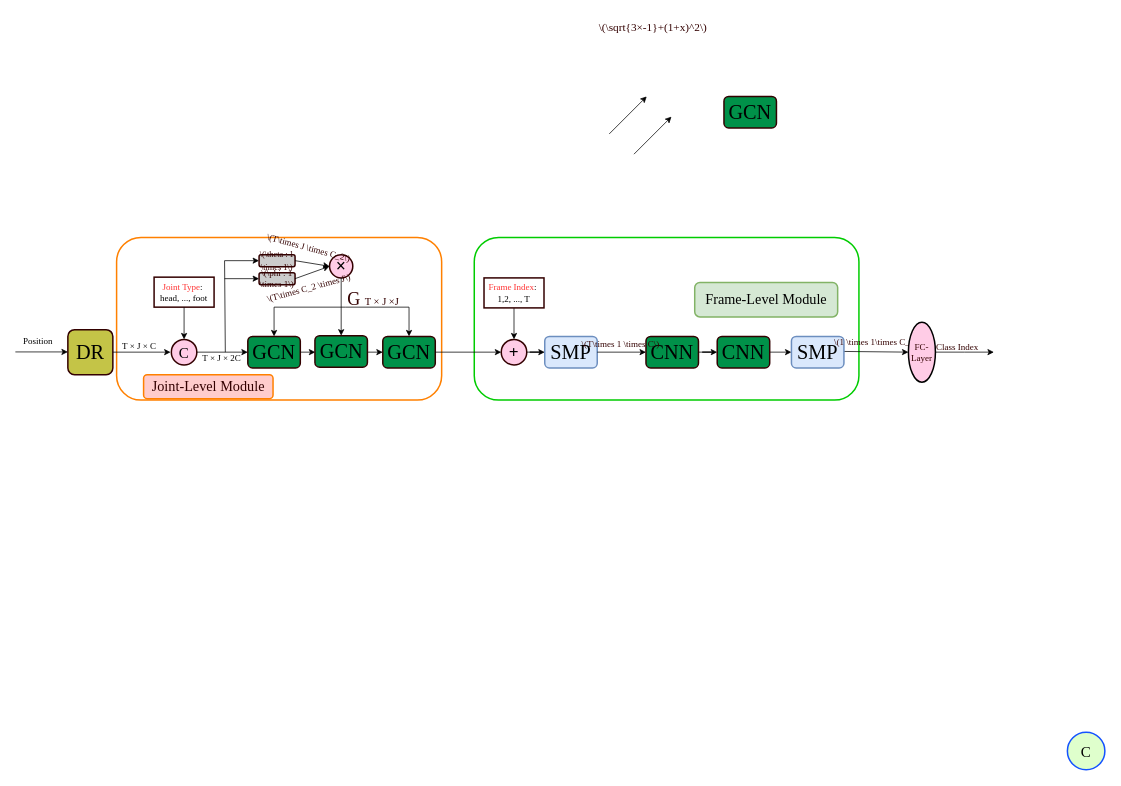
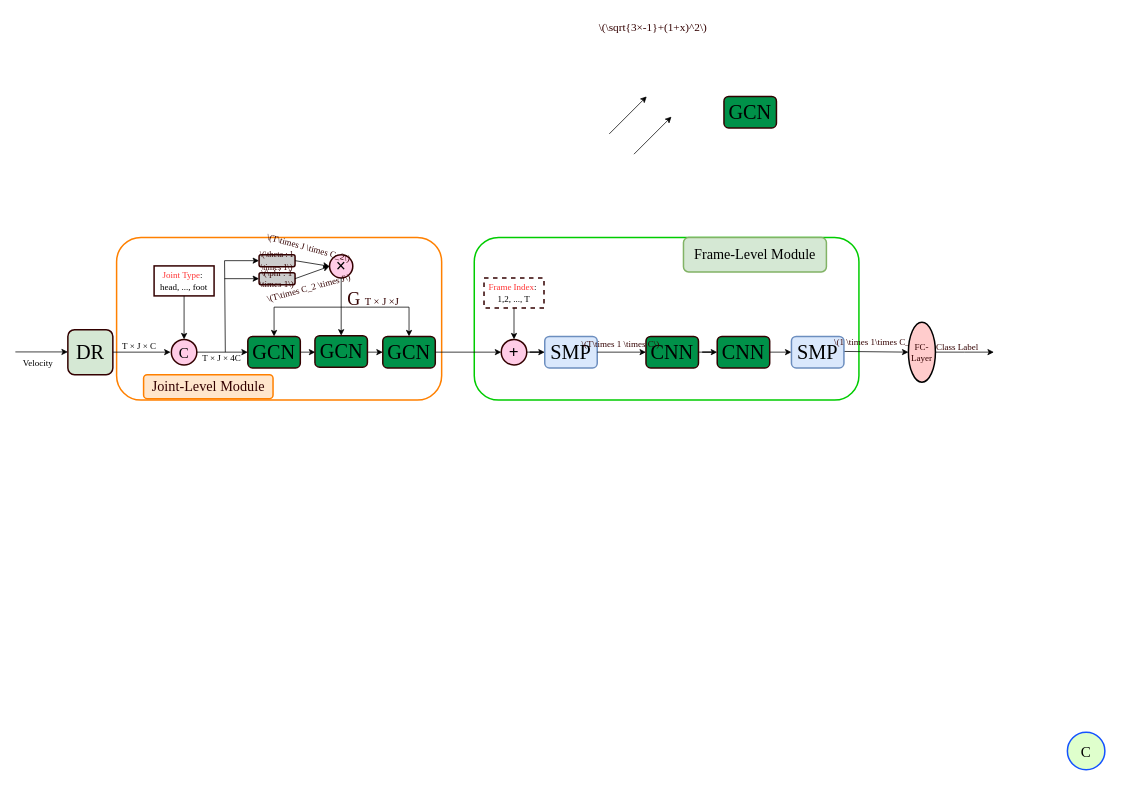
  <mxCell id="0" />
  <mxCell id="1" parent="0" />
  <mxCell id="2" value="&lt;font style=&quot;font-size: 20px;&quot; face=&quot;Times New Roman&quot;&gt;C&lt;/font&gt;" style="ellipse;whiteSpace=wrap;html=1;aspect=fixed;strokeColor=#1453FF;strokeWidth=2;fillColor=#DFFFCC;fontFamily=Times New Roman;fontSize=20;" vertex="1" parent="1"><mxGeometry x="1423" y="976" width="50" height="50" as="geometry" /></mxCell>
  <mxCell id="3" value="\(\sqrt{3×-1}+(1+x)^2\)" style="text;html=1;align=center;verticalAlign=middle;resizable=0;points=[];autosize=1;strokeColor=none;fillColor=none;fontSize=15;fontFamily=Times New Roman;fontColor=#330000;strokeWidth=2;" vertex="1" parent="1"><mxGeometry x="785" y="20" width="170" height="30" as="geometry" /></mxCell>
  <mxCell id="4" value="&lt;font style=&quot;font-size: 27px;&quot;&gt;GCN&lt;/font&gt;" style="rounded=1;whiteSpace=wrap;html=1;strokeColor=#330000;fillColor=#009149;strokeWidth=2;fontFamily=Times New Roman;" vertex="1" parent="1"><mxGeometry x="965" y="128" width="70" height="42" as="geometry" /></mxCell>
  <mxCell id="5" value="" style="endArrow=classic;html=1;rounded=0;fontFamily=Times New Roman;fontSize=23;fontColor=#330000;" edge="1" parent="1"><mxGeometry width="50" height="50" relative="1" as="geometry"><mxPoint x="812" y="178" as="sourcePoint" /><mxPoint x="862" y="128" as="targetPoint" /></mxGeometry></mxCell>
  <mxCell id="6" value="" style="endArrow=classic;html=1;rounded=0;fontFamily=Times New Roman;fontSize=23;fontColor=#330000;" edge="1" parent="1"><mxGeometry width="50" height="50" relative="1" as="geometry"><mxPoint x="845" y="205" as="sourcePoint" /><mxPoint x="895" y="155" as="targetPoint" /></mxGeometry></mxCell>
  <mxCell id="7" value="" style="group" vertex="1" connectable="0" parent="1"><mxGeometry x="20" y="299" width="1305" height="234.0" as="geometry" /></mxCell>
  <mxCell id="8" value="" style="endArrow=classic;html=1;rounded=0;fontFamily=Times New Roman;fontSize=12;fontColor=#330000;entryX=0;entryY=0.5;entryDx=0;entryDy=0;" edge="1" parent="7" target="54"><mxGeometry width="50" height="50" relative="1" as="geometry"><mxPoint x="936" y="170.0" as="sourcePoint" /><mxPoint x="1049" y="189.0" as="targetPoint" /></mxGeometry></mxCell>
  <mxCell id="9" value="" style="rounded=1;whiteSpace=wrap;html=1;strokeColor=#00CC00;strokeWidth=2;fontFamily=Times New Roman;fontSize=12;fontColor=#330000;fillColor=none;" vertex="1" parent="7"><mxGeometry x="612" y="17.0" width="513" height="217" as="geometry" /></mxCell>
  <mxCell id="10" value="" style="rounded=1;whiteSpace=wrap;html=1;strokeColor=#FF8000;strokeWidth=2;fontFamily=Times New Roman;fontSize=12;fontColor=#330000;fillColor=none;" vertex="1" parent="7"><mxGeometry x="135" y="17.01" width="433.5" height="216.99" as="geometry" /></mxCell>
  <mxCell id="11" value="" style="endArrow=classic;html=1;rounded=0;fontFamily=Times New Roman;fontSize=12;fontColor=#330000;entryX=0;entryY=0.5;entryDx=0;entryDy=0;" edge="1" parent="7" target="58"><mxGeometry width="50" height="50" relative="1" as="geometry"><mxPoint x="1098" y="169.02" as="sourcePoint" /><mxPoint x="1217" y="170.01" as="targetPoint" /></mxGeometry></mxCell>
- <mxCell id="12" value="&lt;font style=&quot;font-size: 27px;&quot;&gt;DR&lt;/font&gt;" style="rounded=1;whiteSpace=wrap;html=1;strokeColor=#330000;fillColor=#C4C447;strokeWidth=2;fontFamily=Times New Roman;" vertex="1" parent="7"><mxGeometry x="70" y="140.01" width="60" height="60" as="geometry" /></mxCell>
+ <mxCell id="12" value="&lt;font style=&quot;font-size: 27px;&quot;&gt;DR&lt;/font&gt;" style="rounded=1;whiteSpace=wrap;html=1;strokeColor=#330000;fillColor=#d5e8d4;strokeWidth=2;fontFamily=Times New Roman;" vertex="1" parent="7"><mxGeometry x="70" y="140.01" width="60" height="60" as="geometry" /></mxCell>
  <mxCell id="13" value="" style="endArrow=classic;html=1;rounded=0;" edge="1" parent="7"><mxGeometry width="50" height="50" relative="1" as="geometry"><mxPoint y="169.72" as="sourcePoint" /><mxPoint x="70" y="169.72" as="targetPoint" /></mxGeometry></mxCell>
- <mxCell id="14" value="&lt;font face=&quot;Times New Roman&quot;&gt;Position&lt;/font&gt;" style="text;html=1;align=center;verticalAlign=middle;resizable=0;points=[];autosize=1;strokeColor=none;fillColor=none;strokeWidth=3;" vertex="1" parent="7"><mxGeometry y="140.01" width="60" height="30" as="geometry" /></mxCell>
+ <mxCell id="15" value="&lt;font face=&quot;Times New Roman&quot;&gt;Velocity&lt;/font&gt;" style="text;html=1;align=center;verticalAlign=middle;resizable=0;points=[];autosize=1;strokeColor=none;fillColor=none;strokeWidth=3;" vertex="1" parent="7"><mxGeometry y="170.01" width="60" height="30" as="geometry" /></mxCell>
  <mxCell id="16" value="&lt;font style=&quot;font-size: 20px;&quot; face=&quot;Times New Roman&quot;&gt;C&lt;/font&gt;" style="ellipse;whiteSpace=wrap;html=1;aspect=fixed;strokeColor=#330000;strokeWidth=2;fillColor=#FFCCE6;" vertex="1" parent="7"><mxGeometry x="208" y="153.01" width="34" height="34" as="geometry" /></mxCell>
  <mxCell id="17" value="" style="endArrow=classic;html=1;rounded=0;" edge="1" parent="7"><mxGeometry width="50" height="50" relative="1" as="geometry"><mxPoint x="130" y="170.01" as="sourcePoint" /><mxPoint x="207" y="170.01" as="targetPoint" /></mxGeometry></mxCell>
  <mxCell id="18" value="&lt;font face=&quot;Times New Roman&quot;&gt;T × J × C&lt;br&gt;&amp;nbsp;&lt;/font&gt;" style="text;html=1;align=center;verticalAlign=middle;resizable=0;points=[];autosize=1;strokeColor=none;fillColor=none;strokeWidth=3;" vertex="1" parent="7"><mxGeometry x="130" y="149.01" width="70" height="40" as="geometry" /></mxCell>
  <mxCell id="19" value="" style="endArrow=classic;html=1;rounded=0;fontFamily=Times New Roman;fontSize=20;startArrow=none;exitX=1;exitY=0.5;exitDx=0;exitDy=0;" edge="1" parent="7" source="16"><mxGeometry width="50" height="50" relative="1" as="geometry"><mxPoint x="250" y="170.01" as="sourcePoint" /><mxPoint x="310" y="170.01" as="targetPoint" /></mxGeometry></mxCell>
- <mxCell id="20" value="&lt;font face=&quot;Times New Roman&quot;&gt;T × J × 2C&lt;br&gt;&amp;nbsp;&lt;/font&gt;" style="text;html=1;align=center;verticalAlign=middle;resizable=0;points=[];autosize=1;strokeColor=none;fillColor=none;strokeWidth=3;" vertex="1" parent="7"><mxGeometry x="240" y="165.01" width="70" height="40" as="geometry" /></mxCell>
- <mxCell id="21" value="&lt;font color=&quot;#ff3333&quot;&gt;Joint Type&lt;/font&gt;:&amp;nbsp;&lt;br&gt;head, ..., foot" style="rounded=0;whiteSpace=wrap;html=1;strokeColor=#330000;strokeWidth=2;fontFamily=Times New Roman;fontSize=12;fillColor=#FFFFFF;" vertex="1" parent="7"><mxGeometry x="185" y="70.01" width="80" height="40" as="geometry" /></mxCell>
+ <mxCell id="20" value="&lt;font face=&quot;Times New Roman&quot;&gt;T × J × 4C&lt;br&gt;&amp;nbsp;&lt;/font&gt;" style="text;html=1;align=center;verticalAlign=middle;resizable=0;points=[];autosize=1;strokeColor=none;fillColor=none;strokeWidth=3;" vertex="1" parent="7"><mxGeometry x="240" y="165.01" width="70" height="40" as="geometry" /></mxCell>
+ <mxCell id="21" value="&lt;font color=&quot;#ff3333&quot;&gt;Joint Type&lt;/font&gt;:&amp;nbsp;&lt;br&gt;head, ..., foot" style="rounded=0;whiteSpace=wrap;html=1;strokeColor=#330000;strokeWidth=2;fontFamily=Times New Roman;fontSize=12;fillColor=#FFFFFF;" vertex="1" parent="7"><mxGeometry x="185" y="55.01" width="80" height="40" as="geometry" /></mxCell>
  <mxCell id="22" value="" style="endArrow=classic;html=1;rounded=0;fontFamily=Times New Roman;fontSize=12;fontColor=#FF3333;exitX=0.5;exitY=1;exitDx=0;exitDy=0;entryX=0.5;entryY=0;entryDx=0;entryDy=0;" edge="1" parent="7" source="21" target="16"><mxGeometry width="50" height="50" relative="1" as="geometry"><mxPoint x="100" y="120.01" as="sourcePoint" /><mxPoint x="150" y="70.01" as="targetPoint" /></mxGeometry></mxCell>
  <mxCell id="23" value="&lt;font style=&quot;font-size: 27px;&quot;&gt;GCN&lt;/font&gt;" style="rounded=1;whiteSpace=wrap;html=1;strokeColor=#330000;fillColor=#009149;strokeWidth=2;fontFamily=Times New Roman;" vertex="1" parent="7"><mxGeometry x="310" y="149.01" width="70" height="42" as="geometry" /></mxCell>
  <mxCell id="24" value="" style="endArrow=classic;html=1;rounded=0;fontFamily=Times New Roman;fontSize=12;fontColor=#FF3333;exitX=1;exitY=0.5;exitDx=0;exitDy=0;entryX=0;entryY=0.5;entryDx=0;entryDy=0;" edge="1" parent="7" source="23"><mxGeometry width="50" height="50" relative="1" as="geometry"><mxPoint x="310" y="280.01" as="sourcePoint" /><mxPoint x="400" y="170.01" as="targetPoint" /></mxGeometry></mxCell>
  <mxCell id="25" value="" style="endArrow=classic;html=1;rounded=0;fontFamily=Times New Roman;fontSize=12;fontColor=#FF3333;exitX=1;exitY=0.5;exitDx=0;exitDy=0;entryX=0;entryY=0.5;entryDx=0;entryDy=0;" edge="1" parent="7"><mxGeometry width="50" height="50" relative="1" as="geometry"><mxPoint x="470" y="170.01" as="sourcePoint" /><mxPoint x="490" y="170.01" as="targetPoint" /></mxGeometry></mxCell>
  <mxCell id="26" value="&lt;font size=&quot;1&quot; face=&quot;Times New Roman&quot;&gt;&lt;b style=&quot;font-size: 24px;&quot;&gt;×&lt;/b&gt;&lt;/font&gt;" style="ellipse;whiteSpace=wrap;html=1;aspect=fixed;strokeColor=#330000;strokeWidth=2;fillColor=#FFCCE6;" vertex="1" parent="7"><mxGeometry x="419" y="40.01" width="31" height="31" as="geometry" /></mxCell>
  <mxCell id="27" value="" style="endArrow=classic;html=1;rounded=0;fontFamily=Times New Roman;fontSize=24;fontColor=#FF3333;entryX=0.5;entryY=0;entryDx=0;entryDy=0;" edge="1" parent="7" target="23"><mxGeometry width="50" height="50" relative="1" as="geometry"><mxPoint x="440" y="110.01" as="sourcePoint" /><mxPoint x="280" y="130.01" as="targetPoint" /><Array as="points"><mxPoint x="345" y="110.01" /></Array></mxGeometry></mxCell>
  <mxCell id="28" value="" style="endArrow=classic;html=1;rounded=0;fontFamily=Times New Roman;fontSize=24;fontColor=#FF3333;entryX=0.5;entryY=0;entryDx=0;entryDy=0;" edge="1" parent="7" target="41"><mxGeometry width="50" height="50" relative="1" as="geometry"><mxPoint x="440" y="110.01" as="sourcePoint" /><mxPoint x="525" y="140.01" as="targetPoint" /><Array as="points"><mxPoint x="525" y="110.01" /></Array></mxGeometry></mxCell>
  <mxCell id="29" value="G &lt;font style=&quot;font-size: 14px;&quot;&gt;T × J ×J&lt;/font&gt;" style="text;html=1;align=center;verticalAlign=middle;resizable=0;points=[];autosize=1;strokeColor=none;fillColor=none;fontSize=24;fontFamily=Times New Roman;fontColor=#330000;strokeWidth=2;" vertex="1" parent="7"><mxGeometry x="432" y="80.01" width="90" height="40" as="geometry" /></mxCell>
  <mxCell id="30" value="" style="endArrow=classic;html=1;rounded=0;fontFamily=Times New Roman;fontSize=14;fontColor=#330000;entryX=0;entryY=0.5;entryDx=0;entryDy=0;" edge="1" parent="7" target="32"><mxGeometry width="50" height="50" relative="1" as="geometry"><mxPoint x="280" y="170.01" as="sourcePoint" /><mxPoint x="280" y="30.01" as="targetPoint" /><Array as="points"><mxPoint x="279" y="48.01" /></Array></mxGeometry></mxCell>
  <mxCell id="31" value="" style="group;fontSize=12;" vertex="1" connectable="0" parent="7"><mxGeometry x="340" y="40.01" width="48" height="40" as="geometry" /></mxCell>
  <mxCell id="32" value="&lt;font style=&quot;font-size: 11px;&quot;&gt;\(\theta : 1 \times 1\)&lt;/font&gt;" style="rounded=1;whiteSpace=wrap;html=1;strokeColor=#330000;strokeWidth=2;fontFamily=Times New Roman;fontSize=14;fontColor=#330000;fillColor=#CCCCCC;" vertex="1" parent="31"><mxGeometry x="-15" width="48" height="16" as="geometry" /></mxCell>
  <mxCell id="33" value="\(\phi : 1 \times 1\)" style="rounded=1;whiteSpace=wrap;html=1;strokeColor=#330000;strokeWidth=2;fontFamily=Times New Roman;fontSize=12;fontColor=#330000;fillColor=#CCCCCC;" vertex="1" parent="31"><mxGeometry x="-15" y="24" width="48" height="16" as="geometry" /></mxCell>
  <mxCell id="34" value="" style="endArrow=classic;html=1;rounded=0;fontFamily=Times New Roman;fontSize=12;fontColor=#330000;entryX=0;entryY=0.5;entryDx=0;entryDy=0;" edge="1" parent="7" target="33"><mxGeometry width="50" height="50" relative="1" as="geometry"><mxPoint x="279" y="72.01" as="sourcePoint" /><mxPoint x="275" y="125.01" as="targetPoint" /></mxGeometry></mxCell>
  <mxCell id="35" value="" style="endArrow=classic;html=1;rounded=0;fontFamily=Times New Roman;fontSize=12;fontColor=#330000;entryX=0;entryY=0.5;entryDx=0;entryDy=0;exitX=1;exitY=0.5;exitDx=0;exitDy=0;" edge="1" parent="7" source="32" target="26"><mxGeometry width="50" height="50" relative="1" as="geometry"><mxPoint x="390" y="49.01" as="sourcePoint" /><mxPoint x="440" y="-0.99" as="targetPoint" /></mxGeometry></mxCell>
  <mxCell id="36" value="" style="endArrow=classic;html=1;rounded=0;fontFamily=Times New Roman;fontSize=12;fontColor=#330000;exitX=1;exitY=0.5;exitDx=0;exitDy=0;entryX=0;entryY=0.5;entryDx=0;entryDy=0;" edge="1" parent="7" source="33" target="26"><mxGeometry width="50" height="50" relative="1" as="geometry"><mxPoint x="306" y="13.01" as="sourcePoint" /><mxPoint x="356" y="-36.99" as="targetPoint" /></mxGeometry></mxCell>
  <mxCell id="37" value="\(T\times J \times C_2\)" style="text;html=1;align=center;verticalAlign=middle;resizable=0;points=[];autosize=1;strokeColor=none;fillColor=none;fontSize=12;fontFamily=Times New Roman;fontColor=#330000;strokeWidth=2;rotation=15;" vertex="1" parent="7"><mxGeometry x="323" y="17.01" width="135" height="27" as="geometry" /></mxCell>
  <mxCell id="38" value="\(T\times C_2 \times J\)" style="text;html=1;align=center;verticalAlign=middle;resizable=0;points=[];autosize=1;strokeColor=none;fillColor=none;fontSize=12;fontFamily=Times New Roman;fontColor=#330000;strokeWidth=2;rotation=-15;" vertex="1" parent="7"><mxGeometry x="323" y="71.01" width="135" height="27" as="geometry" /></mxCell>
  <mxCell id="39" value="&lt;font style=&quot;font-size: 27px;&quot;&gt;GCN&lt;/font&gt;" style="rounded=1;whiteSpace=wrap;html=1;strokeColor=#330000;fillColor=#009149;strokeWidth=2;fontFamily=Times New Roman;" vertex="1" parent="7"><mxGeometry x="399.5" y="148.01" width="70" height="42" as="geometry" /></mxCell>
  <mxCell id="40" style="edgeStyle=orthogonalEdgeStyle;rounded=0;orthogonalLoop=1;jettySize=auto;html=1;fontFamily=Times New Roman;fontSize=24;fontColor=#FF3333;entryX=0.5;entryY=0;entryDx=0;entryDy=0;" edge="1" parent="7" source="26" target="39"><mxGeometry relative="1" as="geometry"><mxPoint x="435" y="143.01" as="targetPoint" /></mxGeometry></mxCell>
  <mxCell id="41" value="&lt;font style=&quot;font-size: 27px;&quot;&gt;GCN&lt;/font&gt;" style="rounded=1;whiteSpace=wrap;html=1;strokeColor=#330000;fillColor=#009149;strokeWidth=2;fontFamily=Times New Roman;" vertex="1" parent="7"><mxGeometry x="490" y="149.01" width="70" height="42" as="geometry" /></mxCell>
- <mxCell id="42" value="&lt;font style=&quot;font-size: 19px;&quot;&gt;Joint-Level Module&lt;/font&gt;" style="rounded=1;whiteSpace=wrap;html=1;strokeColor=#FF8000;strokeWidth=2;fontFamily=Times New Roman;fontSize=12;fontColor=#330000;fillColor=#FFCCCC;" vertex="1" parent="7"><mxGeometry x="171" y="200.01" width="172.63" height="32.01" as="geometry" /></mxCell>
+ <mxCell id="42" value="&lt;font style=&quot;font-size: 19px;&quot;&gt;Joint-Level Module&lt;/font&gt;" style="rounded=1;whiteSpace=wrap;html=1;strokeColor=#FF8000;strokeWidth=2;fontFamily=Times New Roman;fontSize=12;fontColor=#330000;fillColor=#ffe6cc;" vertex="1" parent="7"><mxGeometry x="171" y="200.01" width="172.63" height="32.01" as="geometry" /></mxCell>
  <mxCell id="43" value="&lt;font size=&quot;1&quot; face=&quot;Times New Roman&quot;&gt;&lt;b style=&quot;font-size: 23px;&quot;&gt;+&lt;/b&gt;&lt;/font&gt;" style="ellipse;whiteSpace=wrap;html=1;aspect=fixed;strokeColor=#330000;strokeWidth=2;fillColor=#FFCCE6;" vertex="1" parent="7"><mxGeometry x="648" y="153.01" width="34" height="34" as="geometry" /></mxCell>
  <mxCell id="44" value="" style="endArrow=classic;html=1;rounded=0;fontFamily=Times New Roman;fontSize=12;fontColor=#330000;exitX=1;exitY=0.5;exitDx=0;exitDy=0;entryX=0;entryY=0.5;entryDx=0;entryDy=0;" edge="1" parent="7" source="41" target="43"><mxGeometry width="50" height="50" relative="1" as="geometry"><mxPoint x="567" y="140.0" as="sourcePoint" /><mxPoint x="617" y="90.0" as="targetPoint" /></mxGeometry></mxCell>
  <mxCell id="45" value="&lt;font style=&quot;font-size: 27px;&quot;&gt;SMP&lt;/font&gt;" style="rounded=1;whiteSpace=wrap;html=1;strokeColor=#6c8ebf;fillColor=#dae8fc;strokeWidth=2;fontFamily=Times New Roman;" vertex="1" parent="7"><mxGeometry x="706" y="149.01" width="70" height="42" as="geometry" /></mxCell>
  <mxCell id="46" style="edgeStyle=orthogonalEdgeStyle;rounded=0;orthogonalLoop=1;jettySize=auto;html=1;entryX=0;entryY=0.5;entryDx=0;entryDy=0;fontFamily=Times New Roman;fontSize=23;fontColor=#330000;" edge="1" parent="7" source="43" target="45"><mxGeometry relative="1" as="geometry" /></mxCell>
  <mxCell id="47" style="edgeStyle=orthogonalEdgeStyle;rounded=0;orthogonalLoop=1;jettySize=auto;html=1;entryX=0.5;entryY=0;entryDx=0;entryDy=0;fontFamily=Times New Roman;fontSize=23;fontColor=#330000;" edge="1" parent="7" source="48" target="43"><mxGeometry relative="1" as="geometry" /></mxCell>
- <mxCell id="48" value="&lt;font color=&quot;#ff3333&quot;&gt;Frame Index&lt;/font&gt;:&amp;nbsp;&lt;br&gt;1,2, ..., T" style="rounded=0;whiteSpace=wrap;html=1;strokeColor=#330000;strokeWidth=2;fontFamily=Times New Roman;fontSize=12;fillColor=#FFFFFF;" vertex="1" parent="7"><mxGeometry x="625" y="71.01" width="80" height="40" as="geometry" /></mxCell>
+ <mxCell id="48" value="&lt;font color=&quot;#ff3333&quot;&gt;Frame Index&lt;/font&gt;:&amp;nbsp;&lt;br&gt;1,2, ..., T" style="rounded=0;whiteSpace=wrap;html=1;strokeColor=#330000;strokeWidth=2;fontFamily=Times New Roman;fontSize=12;fillColor=#FFFFFF;dashed=1;" vertex="1" parent="7"><mxGeometry x="625" y="71.01" width="80" height="40" as="geometry" /></mxCell>
  <mxCell id="49" value="&lt;span style=&quot;font-size: 27px;&quot;&gt;CNN&lt;/span&gt;" style="rounded=1;whiteSpace=wrap;html=1;strokeColor=#330000;fillColor=#009149;strokeWidth=2;fontFamily=Times New Roman;" vertex="1" parent="7"><mxGeometry x="841" y="149.01" width="70" height="42" as="geometry" /></mxCell>
  <mxCell id="50" style="edgeStyle=orthogonalEdgeStyle;rounded=0;orthogonalLoop=1;jettySize=auto;html=1;exitX=1;exitY=0.5;exitDx=0;exitDy=0;entryX=0;entryY=0.5;entryDx=0;entryDy=0;fontFamily=Times New Roman;fontSize=23;fontColor=#330000;" edge="1" parent="7" source="45" target="49"><mxGeometry relative="1" as="geometry" /></mxCell>
  <mxCell id="51" value="&lt;font style=&quot;font-size: 12px;&quot;&gt;\(T\times 1 \times C\)&lt;/font&gt;" style="text;html=1;align=center;verticalAlign=middle;resizable=0;points=[];autosize=1;strokeColor=none;fillColor=none;fontSize=23;fontFamily=Times New Roman;fontColor=#330000;strokeWidth=2;" vertex="1" parent="7"><mxGeometry x="744" y="132.51" width="126" height="45" as="geometry" /></mxCell>
  <mxCell id="52" value="&lt;span style=&quot;font-size: 27px;&quot;&gt;CNN&lt;/span&gt;" style="rounded=1;whiteSpace=wrap;html=1;strokeColor=#330000;fillColor=#009149;strokeWidth=2;fontFamily=Times New Roman;" vertex="1" parent="7"><mxGeometry x="936" y="149.01" width="70" height="42" as="geometry" /></mxCell>
  <mxCell id="53" style="edgeStyle=orthogonalEdgeStyle;rounded=0;orthogonalLoop=1;jettySize=auto;html=1;fontFamily=Times New Roman;fontSize=12;fontColor=#330000;" edge="1" parent="7" source="49" target="52"><mxGeometry relative="1" as="geometry" /></mxCell>
  <mxCell id="54" value="&lt;font style=&quot;font-size: 27px;&quot;&gt;SMP&lt;/font&gt;" style="rounded=1;whiteSpace=wrap;html=1;strokeColor=#6c8ebf;fillColor=#dae8fc;strokeWidth=2;fontFamily=Times New Roman;" vertex="1" parent="7"><mxGeometry x="1035" y="149.01" width="70" height="42" as="geometry" /></mxCell>
- <mxCell id="55" value="&lt;font style=&quot;font-size: 19px;&quot;&gt;Frame-Level Module&lt;/font&gt;" style="rounded=1;whiteSpace=wrap;html=1;strokeColor=#82b366;strokeWidth=2;fontFamily=Times New Roman;fontSize=12;fillColor=#d5e8d4;" vertex="1" parent="7"><mxGeometry x="906" y="77" width="190.63" height="46" as="geometry" /></mxCell>
+ <mxCell id="55" value="&lt;font style=&quot;font-size: 19px;&quot;&gt;Frame-Level Module&lt;/font&gt;" style="rounded=1;whiteSpace=wrap;html=1;strokeColor=#82b366;strokeWidth=2;fontFamily=Times New Roman;fontSize=12;fillColor=#d5e8d4;" vertex="1" parent="7"><mxGeometry x="891" y="17.0" width="190.63" height="46" as="geometry" /></mxCell>
  <mxCell id="56" value="&lt;font style=&quot;font-size: 12px;&quot;&gt;\(1 \times 1\times C_4\)&lt;/font&gt;" style="text;html=1;align=center;verticalAlign=middle;resizable=0;points=[];autosize=1;strokeColor=none;fillColor=none;fontSize=19;fontFamily=Times New Roman;fontColor=#330000;strokeWidth=2;" vertex="1" parent="7"><mxGeometry x="1081.63" y="137.01" width="135" height="36" as="geometry" /></mxCell>
  <mxCell id="57" style="edgeStyle=orthogonalEdgeStyle;rounded=0;orthogonalLoop=1;jettySize=auto;html=1;fontFamily=Times New Roman;fontSize=12;fontColor=#330000;" edge="1" parent="7" source="58"><mxGeometry relative="1" as="geometry"><mxPoint x="1305" y="170.0" as="targetPoint" /></mxGeometry></mxCell>
- <mxCell id="58" value="FC-Layer" style="ellipse;whiteSpace=wrap;html=1;strokeColor=#000000;strokeWidth=2;fontFamily=Times New Roman;fontSize=12;fontColor=#330000;fillColor=#ffcce6;" vertex="1" parent="7"><mxGeometry x="1191" y="130.01" width="36" height="80" as="geometry" /></mxCell>
- <mxCell id="59" value="Class Index" style="text;html=1;align=center;verticalAlign=middle;resizable=0;points=[];autosize=1;strokeColor=none;fillColor=none;fontSize=12;fontFamily=Times New Roman;fontColor=#330000;strokeWidth=2;" vertex="1" parent="7"><mxGeometry x="1215" y="149.01" width="81" height="27" as="geometry" /></mxCell>
+ <mxCell id="58" value="FC-Layer" style="ellipse;whiteSpace=wrap;html=1;strokeColor=#000000;strokeWidth=2;fontFamily=Times New Roman;fontSize=12;fontColor=#330000;fillColor=#FFCCCC;" vertex="1" parent="7"><mxGeometry x="1191" y="130.01" width="36" height="80" as="geometry" /></mxCell>
+ <mxCell id="59" value="Class Label" style="text;html=1;align=center;verticalAlign=middle;resizable=0;points=[];autosize=1;strokeColor=none;fillColor=none;fontSize=12;fontFamily=Times New Roman;fontColor=#330000;strokeWidth=2;" vertex="1" parent="7"><mxGeometry x="1215" y="149.01" width="81" height="27" as="geometry" /></mxCell>
